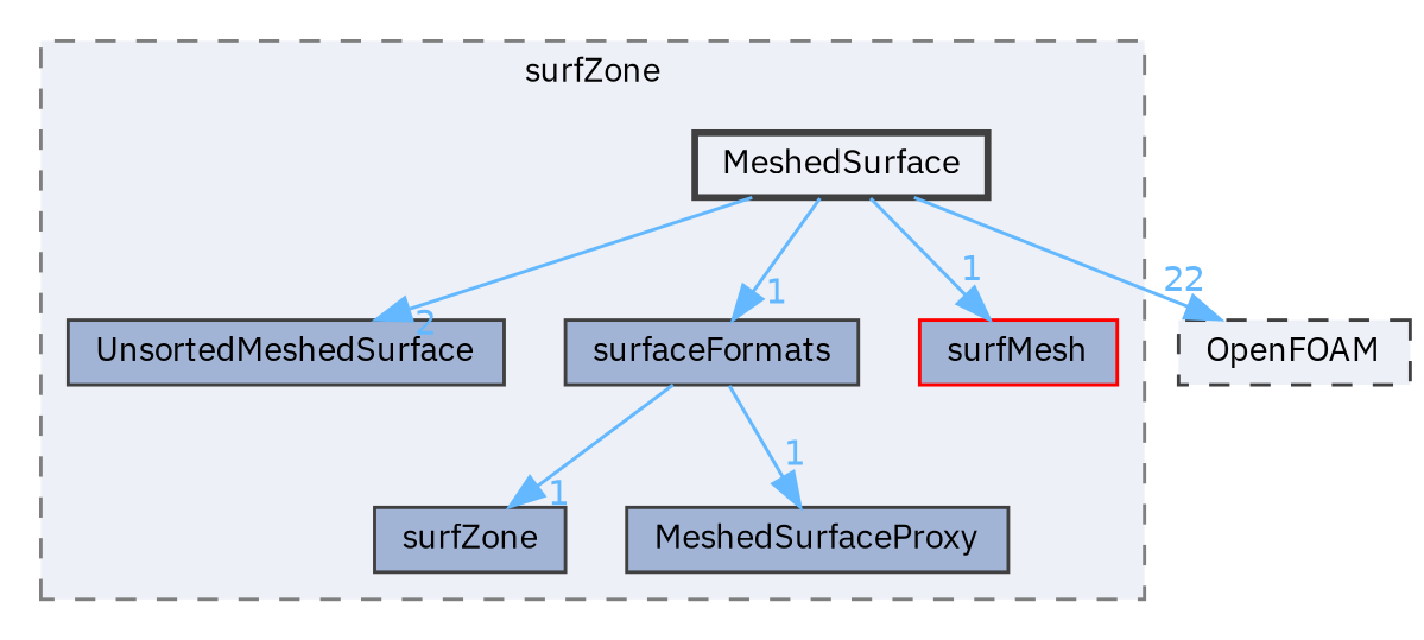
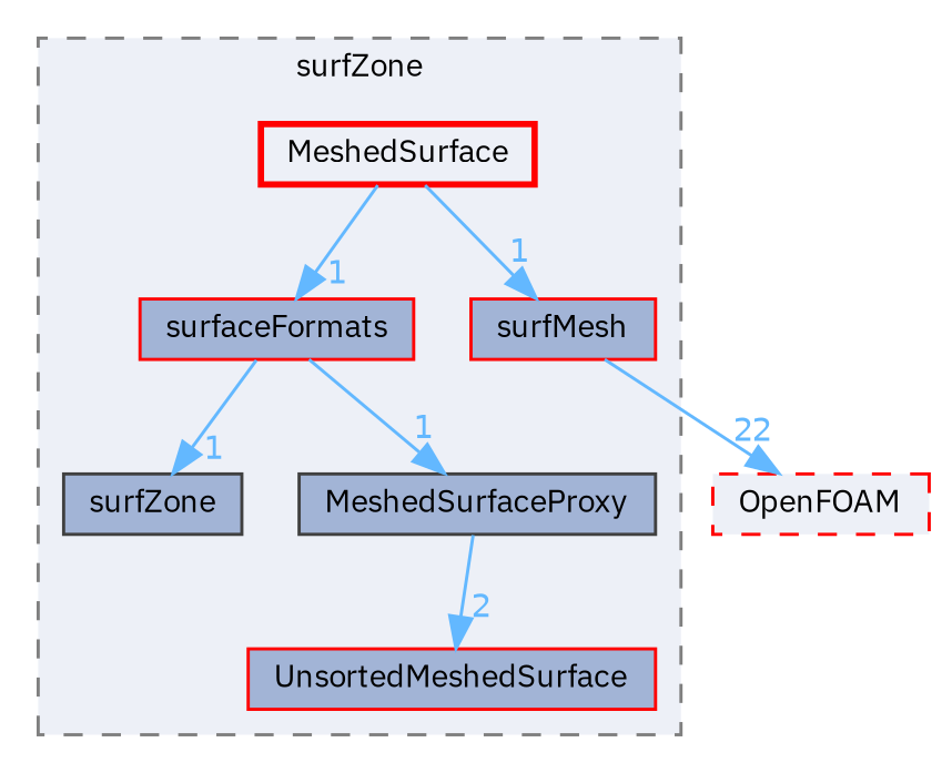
  digraph {
    compound=true
    fontname="IBM Plex Sans"
    node [color=grey25 fillcolor="#a2b4d6" fontname="IBM Plex Sans" fontsize=10 shape=box style=filled]
    edge [color=steelblue1 fontcolor=steelblue1 fontname="IBM Plex Sans" fontsize=10 headlabel=1 labeldistance=1.5 labelfontname=Helvetica labelfontsize=10]
-   n1 [height=0.2 label=UnsortedMeshedSurface width=0.4]
+   n1 [color=red height=0.2 label=UnsortedMeshedSurface width=0.4]
    n2 [height=0.2 label=surfZone width=0.4]
-   n3 [height=0.2 label=surfaceFormats width=0.4]
+   n3 [color=red height=0.2 label=surfaceFormats width=0.4]
    n4 [height=0.2 label=MeshedSurfaceProxy width=0.4]
    n5 [color=red height=0.2 label=surfMesh width=0.4]
-   n6 [fillcolor="#edf0f7" height=0.2 label=MeshedSurface style="filled,bold" width=0.4]
-   n7 [fillcolor="#edf0f7" height=0.2 label=OpenFOAM style="filled,dashed" width=0.4]
+   n6 [color=red fillcolor="#edf0f7" height=0.2 label=MeshedSurface style="filled,bold" width=0.4]
+   n7 [color=red fillcolor="#edf0f7" height=0.2 label=OpenFOAM style="filled,dashed" width=0.4]
    subgraph cluster_1 {
      bgcolor="#edf0f7"
      fontsize=10
      label=surfZone
      pencolor=grey50
      style="filled,dashed"
      n1
      n2
      n3
      n4
      n5
      n6
    }
    n3 -> n2
    n3 -> n4
-   n6 -> n1 [headlabel=2]
+   n4 -> n1 [headlabel=2]
    n6 -> n3
    n6 -> n5
-   n6 -> n7 [headlabel=22]
+   n5 -> n7 [headlabel=22]
  }
